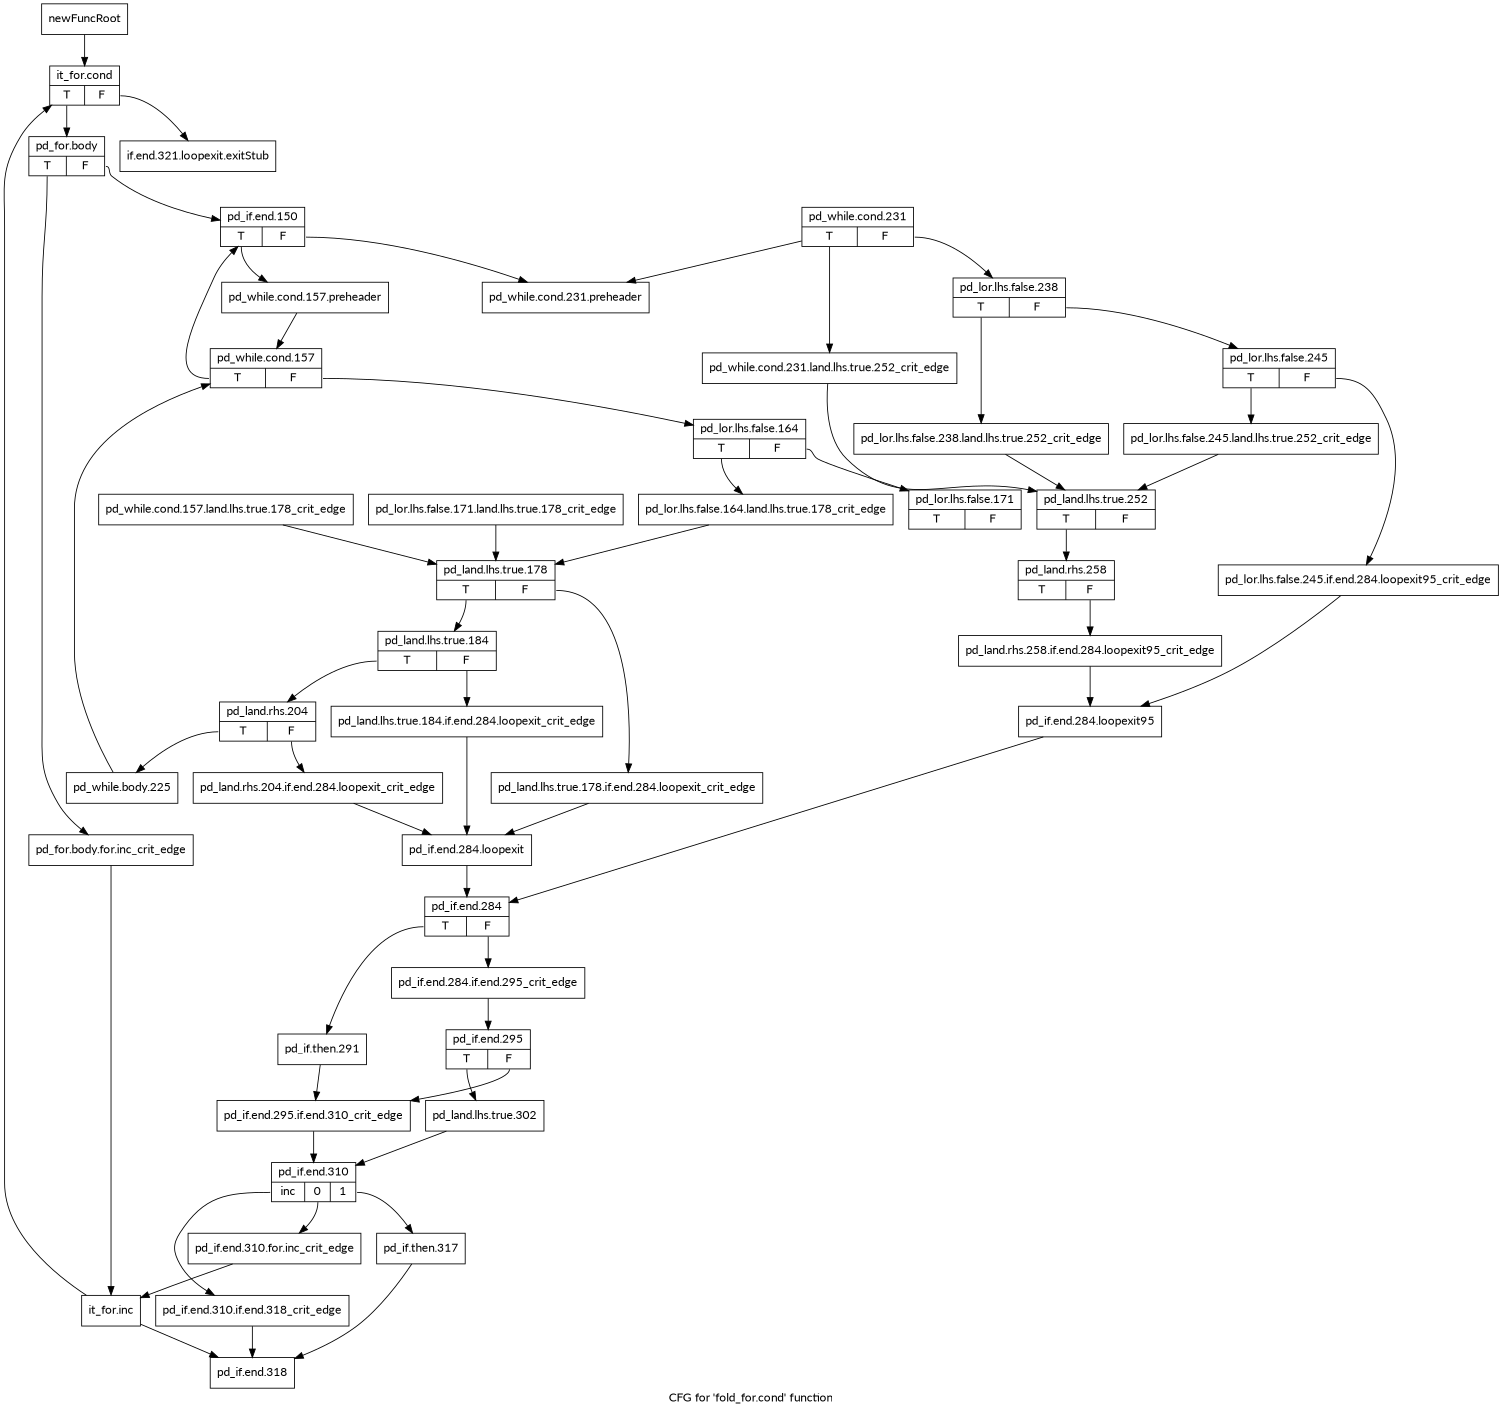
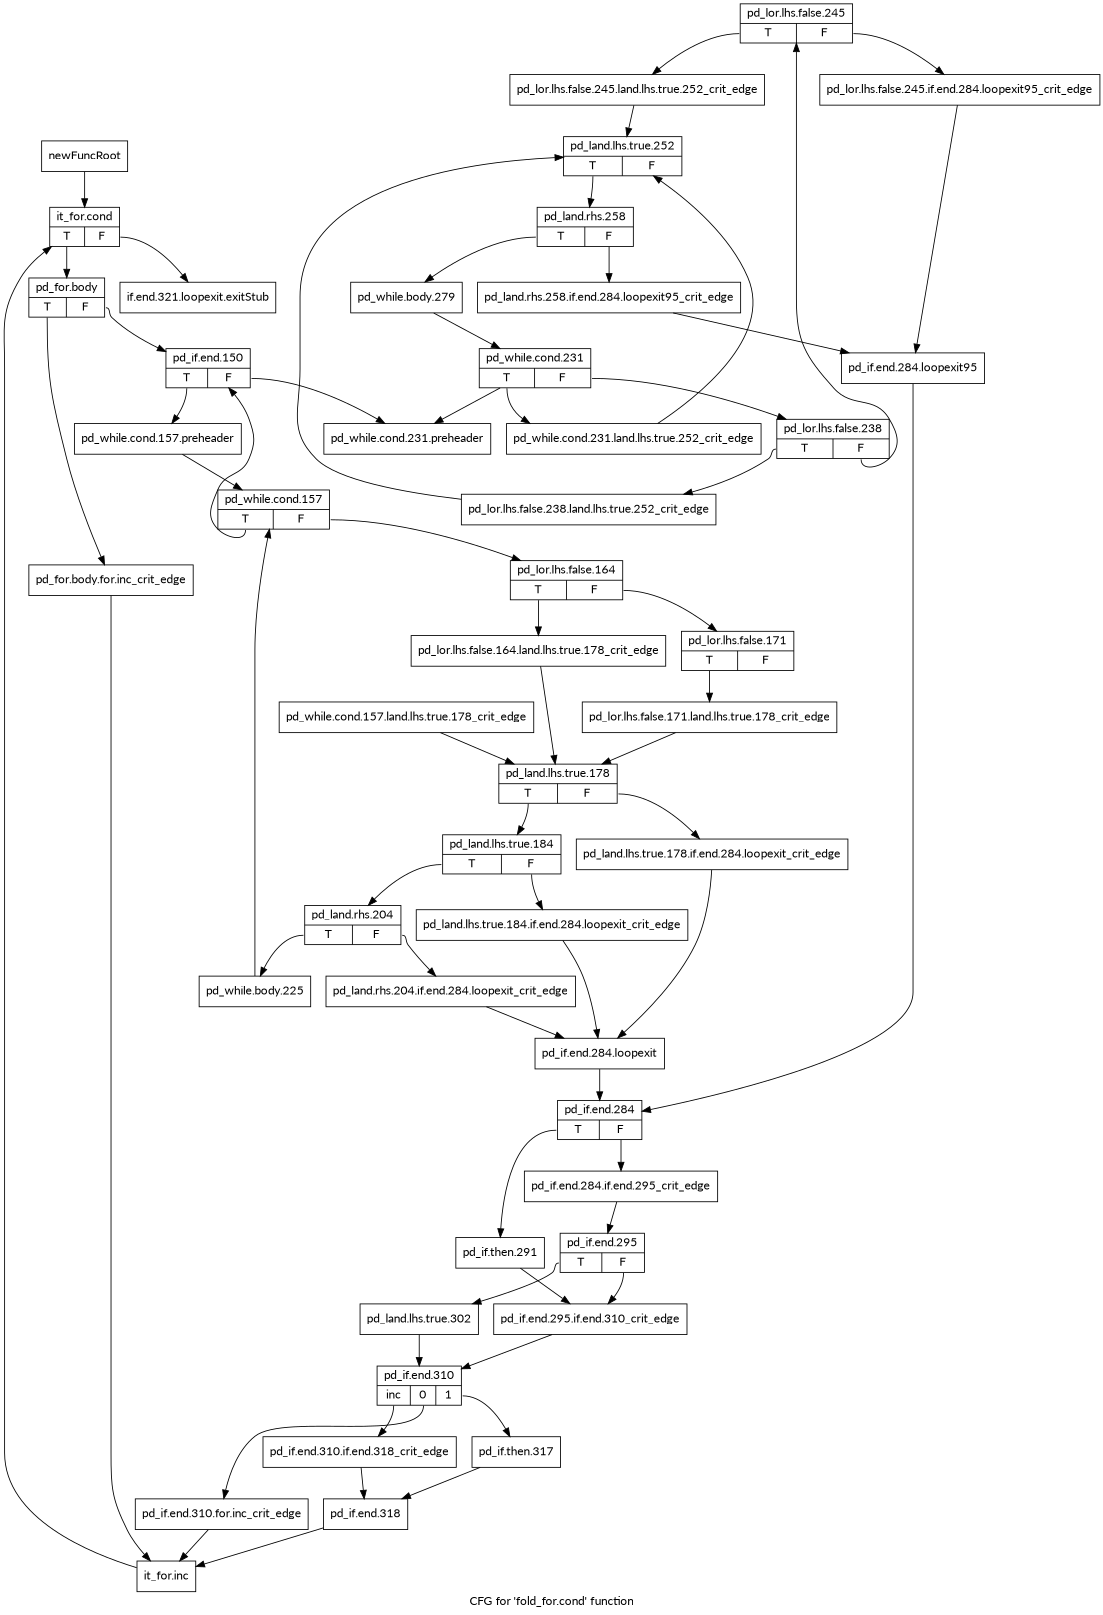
  digraph {
    fontname=Lato
    label="CFG for 'fold_for.cond' function"
    node [fontname=Lato shape=record]
    edge [fontname=Lato]
    n1 [label="{newFuncRoot}"]
    n2 [label="{it_for.cond|{<s0>T|<s1>F}}"]
    n3 [label="{if.end.321.loopexit.exitStub}"]
    n4 [label="{pd_for.body|{<s0>T|<s1>F}}"]
    n5 [label="{pd_for.body.for.inc_crit_edge}"]
    n6 [label="{pd_if.end.150|{<s0>T|<s1>F}}"]
    n7 [label="{it_for.inc}"]
    n8 [label="{pd_while.cond.157.preheader}"]
    n9 [label="{pd_while.cond.231.preheader}"]
    n10 [label="{pd_while.cond.157|{<s0>T|<s1>F}}"]
    n11 [label="{pd_lor.lhs.false.164|{<s0>T|<s1>F}}"]
    n12 [label="{pd_while.cond.231|{<s0>T|<s1>F}}"]
    n13 [label="{pd_while.cond.231.land.lhs.true.252_crit_edge}"]
    n14 [label="{pd_lor.lhs.false.238|{<s0>T|<s1>F}}"]
    n15 [label="{pd_land.lhs.true.252|{<s0>T|<s1>F}}"]
    n16 [label="{pd_lor.lhs.false.238.land.lhs.true.252_crit_edge}"]
    n17 [label="{pd_lor.lhs.false.245|{<s0>T|<s1>F}}"]
    n18 [label="{pd_land.rhs.258|{<s0>T|<s1>F}}"]
    n19 [label="{pd_lor.lhs.false.245.land.lhs.true.252_crit_edge}"]
    n20 [label="{pd_lor.lhs.false.245.if.end.284.loopexit95_crit_edge}"]
    n21 [label="{pd_if.end.284.loopexit95}"]
    n22 [label="{pd_if.end.284|{<s0>T|<s1>F}}"]
    n23 [label="{pd_if.then.291}"]
    n24 [label="{pd_if.end.284.if.end.295_crit_edge}"]
+   n25 [label="{pd_while.body.279}"]
    n26 [label="{pd_land.rhs.258.if.end.284.loopexit95_crit_edge}"]
    n27 [label="{pd_if.end.295.if.end.310_crit_edge}"]
    n28 [label="{pd_if.end.295|{<s0>T|<s1>F}}"]
    n29 [label="{pd_while.cond.157.land.lhs.true.178_crit_edge}"]
    n30 [label="{pd_land.lhs.true.178|{<s0>T|<s1>F}}"]
    n31 [label="{pd_lor.lhs.false.164.land.lhs.true.178_crit_edge}"]
    n32 [label="{pd_lor.lhs.false.171|{<s0>T|<s1>F}}"]
    n33 [label="{pd_land.lhs.true.184|{<s0>T|<s1>F}}"]
    n34 [label="{pd_land.lhs.true.178.if.end.284.loopexit_crit_edge}"]
    n35 [label="{pd_lor.lhs.false.171.land.lhs.true.178_crit_edge}"]
    n36 [label="{pd_if.end.284.loopexit}"]
    n37 [label="{pd_land.rhs.204|{<s0>T|<s1>F}}"]
    n38 [label="{pd_land.lhs.true.184.if.end.284.loopexit_crit_edge}"]
    n39 [label="{pd_while.body.225}"]
    n40 [label="{pd_land.rhs.204.if.end.284.loopexit_crit_edge}"]
    n41 [label="{pd_land.lhs.true.302}"]
    n42 [label="{pd_if.end.310|{<s0>inc|<s1>0|<s2>1}}"]
    n43 [label="{pd_if.end.310.if.end.318_crit_edge}"]
    n44 [label="{pd_if.end.310.for.inc_crit_edge}"]
    n45 [label="{pd_if.then.317}"]
    n46 [label="{pd_if.end.318}"]
    n1 -> n2
    n2 -> n3 [tailport=s1]
    n2 -> n4 [tailport=s0]
    n4 -> n5 [tailport=s0]
    n4 -> n6 [tailport=s1]
    n5 -> n7
    n6 -> n8 [tailport=s0]
    n6 -> n9 [tailport=s1]
    n7 -> n2
    n8 -> n10
    n10 -> n6 [tailport=s0]
    n10 -> n11 [tailport=s1]
    n11 -> n31 [tailport=s0]
    n11 -> n32 [tailport=s1]
    n12 -> n9
    n12 -> n13 [tailport=s0]
    n12 -> n14 [tailport=s1]
    n13 -> n15
    n14 -> n16 [tailport=s0]
    n14 -> n17 [tailport=s1]
    n15 -> n18 [tailport=s0]
    n16 -> n15
    n17 -> n19 [tailport=s0]
    n17 -> n20 [tailport=s1]
+   n18 -> n25 [tailport=s0]
    n18 -> n26 [tailport=s1]
    n19 -> n15
    n20 -> n21
    n21 -> n22
    n22 -> n23 [tailport=s0]
    n22 -> n24 [tailport=s1]
    n23 -> n27
    n24 -> n28
+   n25 -> n12
    n26 -> n21
    n27 -> n42
    n28 -> n27 [tailport=s1]
    n28 -> n41 [tailport=s0]
    n29 -> n30
    n30 -> n33 [tailport=s0]
    n30 -> n34 [tailport=s1]
    n31 -> n30
+   n32 -> n35 [tailport=s0]
    n33 -> n37 [tailport=s0]
    n33 -> n38 [tailport=s1]
    n34 -> n36
    n35 -> n30
    n36 -> n22
    n37 -> n39 [tailport=s0]
    n37 -> n40 [tailport=s1]
    n38 -> n36
    n39 -> n10
    n40 -> n36
    n41 -> n42
    n42 -> n43 [tailport=s0]
    n42 -> n44 [tailport=s1]
    n42 -> n45 [tailport=s2]
    n43 -> n46
    n44 -> n7
    n45 -> n46
-   n7 -> n46
+   n46 -> n7
  }
